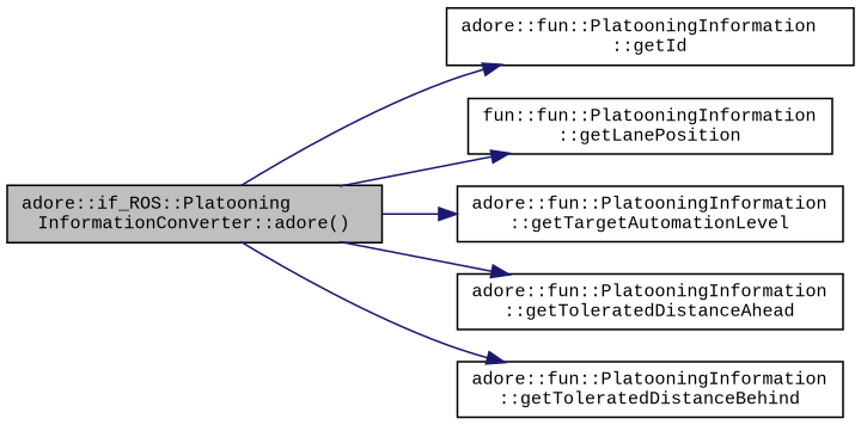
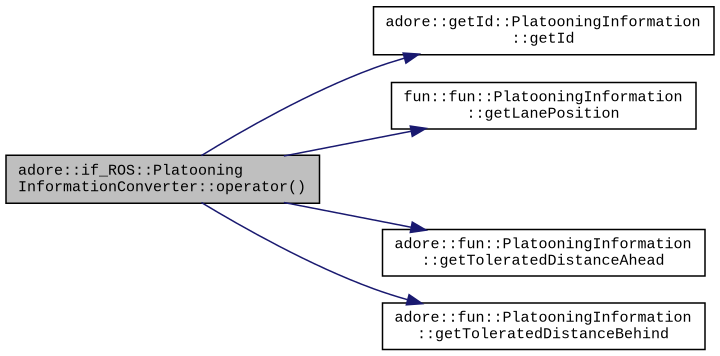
  digraph {
    fontname="Liberation Mono"
    rankdir=LR
    node [color=black fillcolor=white fontname="Liberation Mono" fontsize=10 shape=record style=filled]
    edge [color=midnightblue fontname="Liberation Mono" fontsize=10 labelfontname=Helvetica labelfontsize=10 style=solid]
-   n1 [fillcolor=grey75 fontcolor=black height=0.2 label="adore::if_ROS::Platooning\lInformationConverter::adore()" width=0.4]
-   n2 [height=0.2 label="adore::fun::PlatooningInformation\l::getId" width=0.4]
+   n1 [fillcolor=grey75 fontcolor=black height=0.2 label="adore::if_ROS::Platooning\lInformationConverter::operator()" width=0.4]
+   n2 [height=0.2 label="adore::getId::PlatooningInformation\l::getId" width=0.4]
    n3 [height=0.2 label="fun::fun::PlatooningInformation\l::getLanePosition" width=0.4]
-   n4 [height=0.2 label="adore::fun::PlatooningInformation\l::getTargetAutomationLevel" width=0.4]
    n5 [height=0.2 label="adore::fun::PlatooningInformation\l::getToleratedDistanceAhead" width=0.4]
    n6 [height=0.2 label="adore::fun::PlatooningInformation\l::getToleratedDistanceBehind" width=0.4]
    n1 -> n2
    n1 -> n3
-   n1 -> n4
    n1 -> n5
    n1 -> n6
  }
